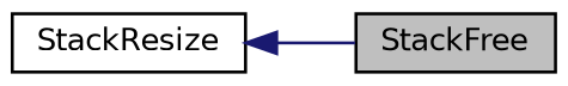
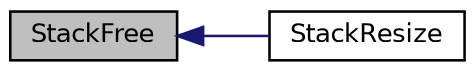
  digraph {
    rankdir=LR
    fontname="DejaVu Sans"
    node [color=black fontname="DejaVu Sans" fontsize=10 shape=record style=filled]
    n1 [fillcolor=grey75 fontcolor=black height=0.2 label=StackFree width=0.4]
    n2 [fillcolor=white height=0.2 label=StackResize width=0.4]
-   n2 -> n1 [color=midnightblue dir=back fontname="DejaVu Sans" fontsize=10 labelfontname=Helvetica labelfontsize=10 style=solid]
+   n1 -> n2 [color=midnightblue dir=back fontname="DejaVu Sans" fontsize=10 labelfontname=Helvetica labelfontsize=10 style=solid]
  }
